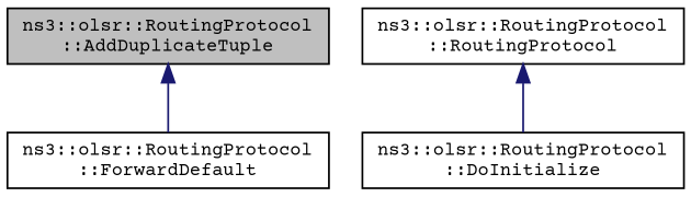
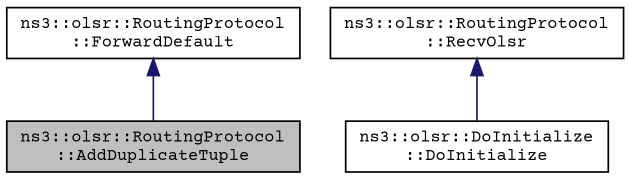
  digraph {
    fontname="Courier Prime"
    rankdir=TB
    node [color=black fillcolor=white fontname="Courier Prime" fontsize=10 shape=record style=filled]
    edge [color=midnightblue dir=back fontname="Courier Prime" fontsize=10 labelfontname=Helvetica labelfontsize=10 style=solid]
    n1 [fillcolor=grey75 fontcolor=black height=0.2 label="ns3::olsr::RoutingProtocol\l::AddDuplicateTuple" width=0.4]
    n2 [height=0.2 label="ns3::olsr::RoutingProtocol\l::ForwardDefault" width=0.4]
-   n3 [height=0.2 label="ns3::olsr::RoutingProtocol\l::RoutingProtocol" width=0.4]
-   n4 [height=0.2 label="ns3::olsr::RoutingProtocol\l::DoInitialize" width=0.4]
-   n1 -> n2
+   n3 [height=0.2 label="ns3::olsr::RoutingProtocol\l::RecvOlsr" width=0.4]
+   n4 [height=0.2 label="ns3::olsr::DoInitialize\l::DoInitialize" width=0.4]
+   n2 -> n1
    n3 -> n4
  }
